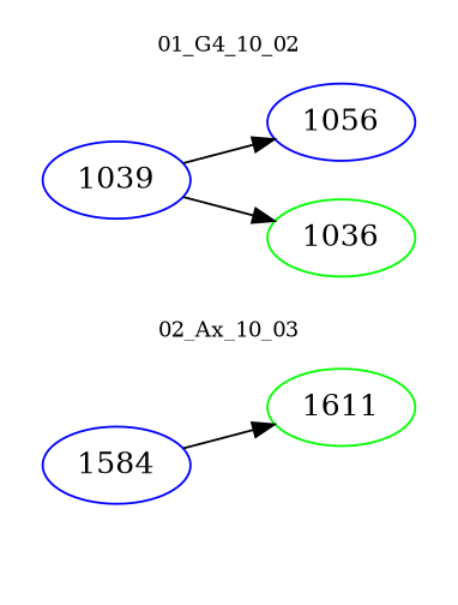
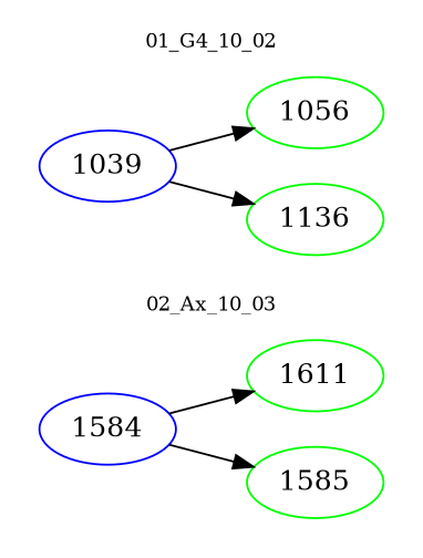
  digraph {
    rankdir=LR
    node [color=green]
    edge [color=black]
    n1 [color=blue label=1584]
+   n2 [label=1585]
    n3 [label=1611]
    n4 [color=blue label=1039]
-   n5 [label=1036]
-   n6 [color=blue label=1056]
+   n5 [label=1136]
+   n6 [label=1056]
    subgraph cluster_1 {
      color=white
      fontsize=10
      label="02_Ax_10_03"
      n1
+     n2
      n3
    }
    subgraph cluster_2 {
      color=white
      fontsize=10
      label="01_G4_10_02"
      n4
      n5
      n6
    }
+   n1 -> n2
    n1 -> n3
    n4 -> n5
    n4 -> n6
  }
